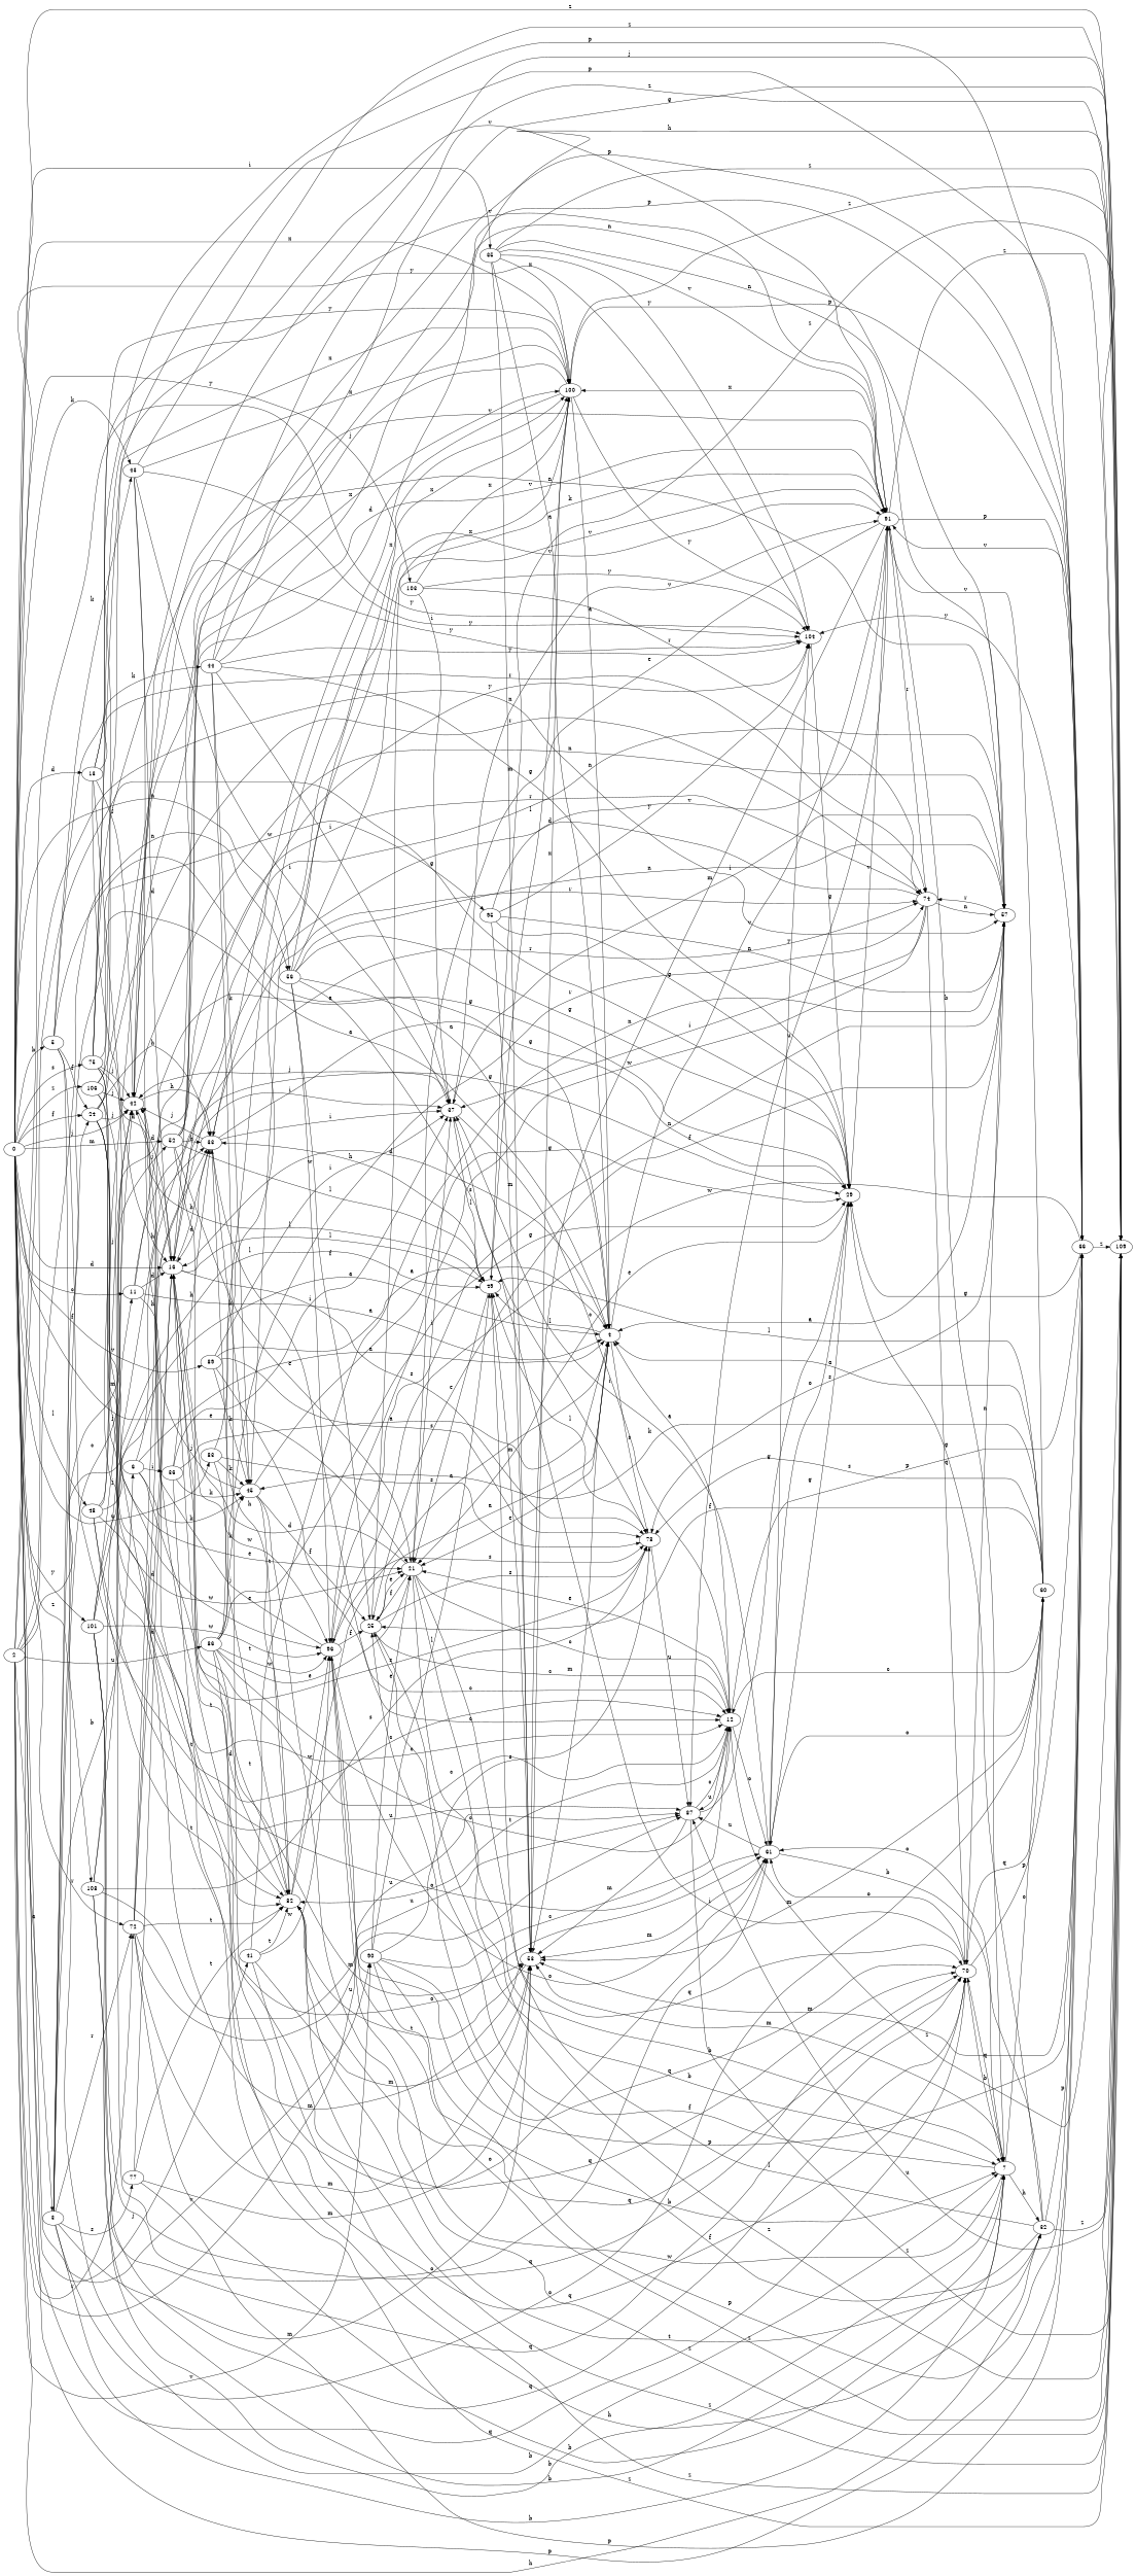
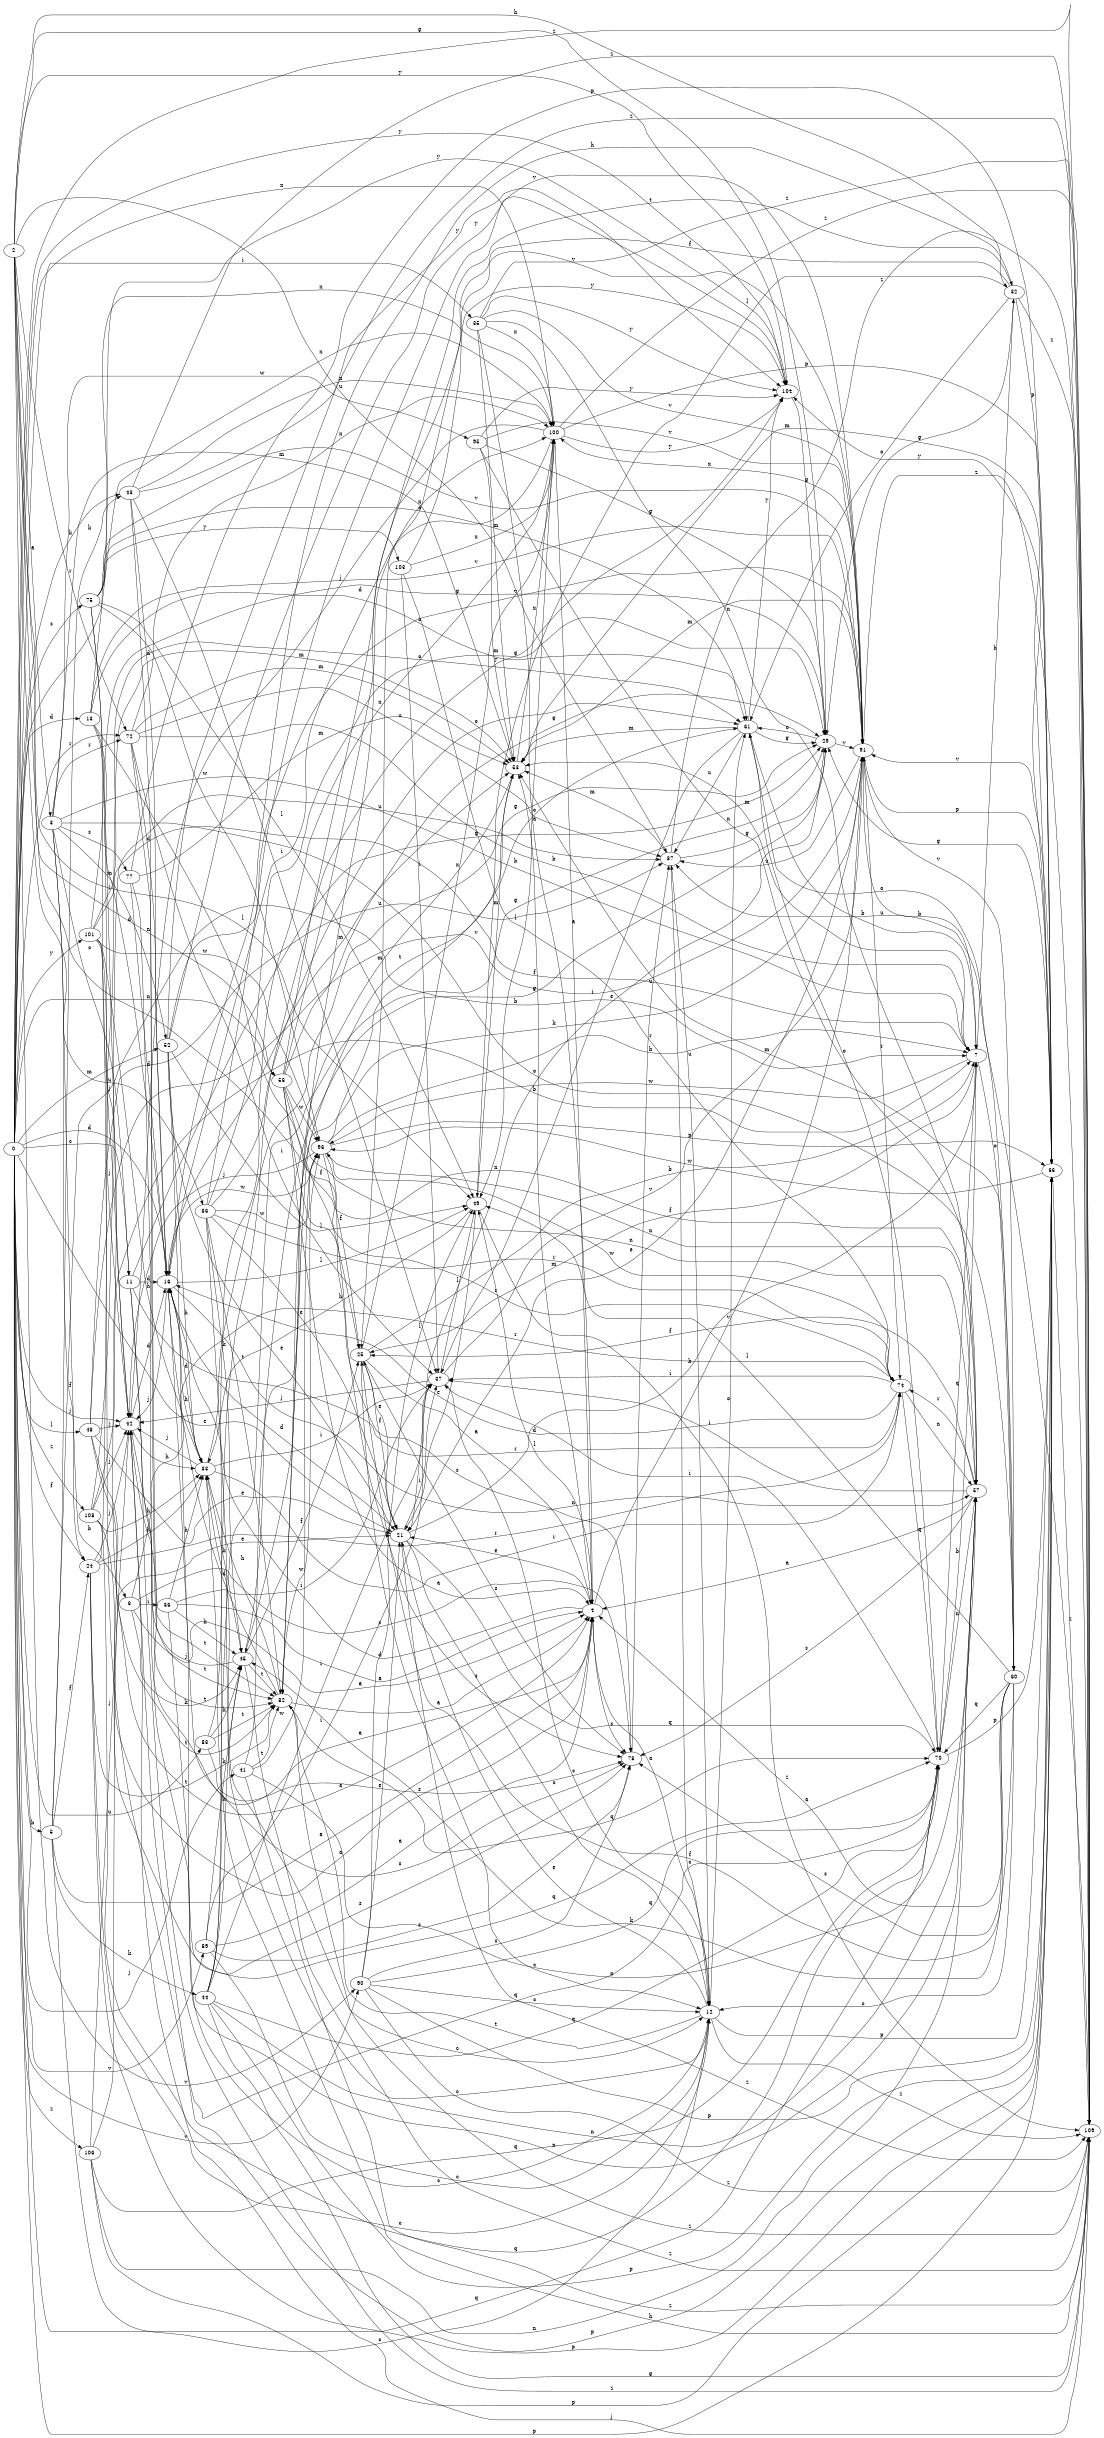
  strict digraph {
    rankdir=LR
    0
    5
    11
    13
    16
    21
    24
    35
    41
    42
    43
    48
    52
    56
    66
    70
    72
    75
    83
    89
    90
    100
    101
    103
    104
    106
    108
    109
    7
    4
    12
    44
    29
    74
    91
    61
    32
    49
    57
    53
    78
    96
    33
    25
    37
    82
    87
    45
    2
    3
    86
    6
    60
    77
    95
    36
    0 -> 5 [label=b]
    0 -> 11 [label=c]
    0 -> 13 [label=d]
    0 -> 16 [label=d]
    0 -> 21 [label=e]
    0 -> 24 [label=f]
    0 -> 35 [label=i]
    0 -> 41 [label=j]
    0 -> 42 [label=j]
    0 -> 43 [label=k]
    0 -> 48 [label=l]
    0 -> 52 [label=m]
    0 -> 56 [label=n]
    0 -> 66 [label=p]
    0 -> 70 [label=q]
    0 -> 72 [label=r]
    0 -> 75 [label=s]
    0 -> 83 [label=u]
    0 -> 89 [label=v]
    0 -> 90 [label=v]
    0 -> 100 [label=x]
    0 -> 101 [label=y]
    0 -> 103 [label=y]
    0 -> 104 [label=y]
    0 -> 106 [label=z]
    0 -> 108 [label=z]
    0 -> 109 [label=z]
    5 -> 24 [label=f]
    5 -> 43 [label=k]
    5 -> 7 [label=b]
    5 -> 4 [label=a]
    5 -> 12 [label=c]
    5 -> 44 [label=k]
    11 -> 16 [label=d]
    11 -> 109 [label=z]
    11 -> 4 [label=a]
    11 -> 29 [label=g]
    11 -> 74 [label=r]
    13 -> 16 [label=d]
    13 -> 42 [label=j]
-   13 -> 100 [label=y]
+   13 -> 100 [label=x]
    13 -> 74 [label=r]
    13 -> 91 [label=v]
    13 -> 61 [label=o]
    16 -> 42 [label=j]
    16 -> 32 [label=h]
    16 -> 49 [label=l]
    16 -> 57 [label=n]
    16 -> 53 [label=m]
    16 -> 78 [label=s]
    16 -> 96 [label=w]
    16 -> 33 [label=h]
    21 -> 16 [label=d]
    21 -> 70 [label=q]
    21 -> 109 [label=z]
    21 -> 7 [label=b]
    21 -> 12 [label=c]
    21 -> 25 [label=f]
    21 -> 37 [label=i]
    24 -> 42 [label=j]
    24 -> 66 [label=p]
    24 -> 12 [label=c]
    24 -> 74 [label=r]
    24 -> 53 [label=m]
    24 -> 33 [label=h]
    24 -> 82 [label=t]
    35 -> 100 [label=x]
    35 -> 104 [label=y]
    35 -> 109 [label=z]
    35 -> 4 [label=a]
    35 -> 91 [label=v]
    35 -> 57 [label=n]
    35 -> 53 [label=m]
    41 -> 109 [label=z]
    41 -> 57 [label=n]
    41 -> 53 [label=m]
    41 -> 96 [label=w]
    41 -> 82 [label=t]
    42 -> 16 [label=d]
    42 -> 66 [label=p]
    42 -> 57 [label=n]
    42 -> 33 [label=h]
    43 -> 16 [label=d]
    43 -> 100 [label=x]
    43 -> 104 [label=y]
    43 -> 109 [label=z]
    43 -> 37 [label=i]
    43 -> 82 [label=t]
    48 -> 21 [label=e]
    48 -> 42 [label=j]
    48 -> 4 [label=a]
    48 -> 91 [label=v]
    48 -> 82 [label=t]
    48 -> 87 [label=u]
    52 -> 21 [label=e]
    52 -> 104 [label=y]
    52 -> 109 [label=z]
    52 -> 12 [label=c]
    52 -> 91 [label=v]
    52 -> 49 [label=l]
    52 -> 33 [label=h]
    56 -> 100 [label=x]
    56 -> 4 [label=a]
    56 -> 29 [label=g]
    56 -> 91 [label=v]
    56 -> 57 [label=n]
    56 -> 78 [label=s]
    56 -> 96 [label=w]
    56 -> 25 [label=f]
    66 -> 104 [label=y]
    66 -> 109 [label=z]
    66 -> 29 [label=g]
    66 -> 91 [label=v]
    66 -> 53 [label=m]
    66 -> 96 [label=w]
    70 -> 66 [label=p]
    70 -> 7 [label=b]
    70 -> 61 [label=o]
    70 -> 57 [label=n]
    70 -> 37 [label=i]
    72 -> 16 [label=d]
    72 -> 100 [label=x]
    72 -> 7 [label=b]
    72 -> 53 [label=m]
    72 -> 37 [label=i]
    72 -> 82 [label=t]
    72 -> 87 [label=u]
    75 -> 42 [label=j]
    75 -> 100 [label=x]
    75 -> 104 [label=y]
    75 -> 4 [label=a]
    75 -> 91 [label=v]
    75 -> 61 [label=o]
    75 -> 49 [label=l]
    75 -> 96 [label=w]
    83 -> 100 [label=x]
    83 -> 78 [label=s]
    83 -> 82 [label=t]
    83 -> 45 [label=k]
    89 -> 4 [label=a]
    89 -> 12 [label=c]
    89 -> 78 [label=s]
    89 -> 37 [label=i]
    89 -> 45 [label=k]
    90 -> 21 [label=e]
    90 -> 66 [label=p]
    90 -> 70 [label=q]
    90 -> 109 [label=z]
    90 -> 12 [label=c]
    90 -> 49 [label=l]
    90 -> 78 [label=s]
    100 -> 16 [label=d]
    100 -> 42 [label=j]
    100 -> 66 [label=p]
    100 -> 104 [label=y]
    100 -> 109 [label=z]
    100 -> 4 [label=a]
    100 -> 49 [label=l]
    101 -> 42 [label=j]
    101 -> 70 [label=q]
-   101 -> 7 [label=b]
+   101 -> 7 [label=f]
    101 -> 29 [label=g]
    101 -> 61 [label=o]
    101 -> 96 [label=w]
    101 -> 33 [label=h]
    103 -> 100 [label=x]
    103 -> 104 [label=y]
    103 -> 74 [label=r]
    103 -> 37 [label=i]
    104 -> 29 [label=g]
    106 -> 21 [label=e]
    106 -> 42 [label=j]
    106 -> 66 [label=p]
    106 -> 70 [label=q]
    106 -> 57 [label=n]
    108 -> 42 [label=j]
    108 -> 70 [label=q]
    108 -> 7 [label=b]
    108 -> 78 [label=s]
    108 -> 33 [label=h]
    108 -> 87 [label=u]
    109 -> 42 [label=j]
    109 -> 33 [label=h]
    109 -> 87 [label=u]
    7 -> 70 [label=q]
    7 -> 32 [label=h]
    7 -> 53 [label=m]
    7 -> 96 [label=w]
    7 -> 25 [label=f]
    7 -> 60 [label=o]
    4 -> 16 [label=d]
    4 -> 21 [label=e]
    4 -> 91 [label=v]
    4 -> 49 [label=l]
    4 -> 53 [label=m]
    4 -> 78 [label=s]
    12 -> 21 [label=e]
    12 -> 66 [label=p]
    12 -> 109 [label=z]
    12 -> 4 [label=a]
    12 -> 61 [label=o]
    12 -> 82 [label=t]
    12 -> 87 [label=u]
    44 -> 66 [label=p]
    44 -> 70 [label=q]
    44 -> 104 [label=y]
    44 -> 109 [label=g]
    44 -> 29 [label=g]
    44 -> 57 [label=n]
    44 -> 37 [label=i]
    44 -> 45 [label=k]
    29 -> 21 [label=e]
    29 -> 91 [label=v]
    29 -> 61 [label=o]
    74 -> 16 [label=d]
    74 -> 70 [label=q]
    74 -> 57 [label=n]
    74 -> 96 [label=w]
    74 -> 37 [label=i]
    91 -> 21 [label=e]
    91 -> 66 [label=p]
    91 -> 100 [label=x]
    91 -> 109 [label=z]
    91 -> 7 [label=b]
    91 -> 74 [label=r]
    91 -> 53 [label=m]
    91 -> 87 [label=u]
    91 -> 45 [label=k]
    61 -> 104 [label=y]
    61 -> 7 [label=b]
    61 -> 29 [label=g]
    61 -> 53 [label=m]
    61 -> 37 [label=i]
    61 -> 87 [label=u]
    32 -> 66 [label=p]
    32 -> 109 [label=z]
    32 -> 29 [label=g]
    32 -> 61 [label=o]
    32 -> 49 [label=l]
    32 -> 25 [label=f]
    32 -> 82 [label=t]
    49 -> 21 [label=e]
    49 -> 109 [label=z]
    49 -> 53 [label=m]
    49 -> 33 [label=h]
    57 -> 4 [label=a]
    57 -> 74 [label=r]
    57 -> 78 [label=s]
    57 -> 25 [label=f]
    57 -> 37 [label=i]
    53 -> 100 [label=x]
    53 -> 82 [label=t]
-   78 -> 49 [label=l]
    78 -> 87 [label=u]
    96 -> 42 [label=j]
    96 -> 66 [label=p]
    96 -> 7 [label=b]
    96 -> 61 [label=o]
    96 -> 57 [label=n]
    96 -> 78 [label=s]
    96 -> 25 [label=f]
    33 -> 16 [label=d]
    33 -> 42 [label=j]
    33 -> 12 [label=c]
    33 -> 29 [label=g]
    33 -> 74 [label=r]
    33 -> 37 [label=i]
    33 -> 45 [label=k]
    25 -> 21 [label=e]
    25 -> 100 [label=x]
    25 -> 7 [label=b]
    25 -> 4 [label=a]
    25 -> 12 [label=c]
    25 -> 78 [label=s]
    37 -> 42 [label=j]
    37 -> 12 [label=c]
    37 -> 91 [label=v]
    37 -> 49 [label=l]
    82 -> 16 [label=d]
    82 -> 70 [label=q]
    82 -> 109 [label=z]
    82 -> 4 [label=a]
    82 -> 96 [label=w]
    82 -> 33 [label=h]
    87 -> 109 [label=z]
    87 -> 12 [label=c]
    87 -> 29 [label=g]
    87 -> 53 [label=m]
    45 -> 42 [label=j]
    45 -> 109 [label=z]
    45 -> 29 [label=g]
    45 -> 25 [label=f]
    45 -> 82 [label=t]
    2 -> 56 [label=n]
    2 -> 72 [label=r]
    2 -> 90 [label=v]
    2 -> 104 [label=y]
    2 -> 29 [label=g]
    2 -> 32 [label=h]
    2 -> 49 [label=l]
    2 -> 57 [label=n]
    2 -> 87 [label=u]
    2 -> 3 [label=a]
    2 -> 86 [label=u]
    3 -> 11 [label=c]
    3 -> 24 [label=f]
    3 -> 52 [label=m]
    3 -> 72 [label=r]
    3 -> 7 [label=b]
    3 -> 53 [label=m]
    3 -> 6 [label=b]
    3 -> 60 [label=o]
    3 -> 77 [label=s]
    3 -> 95 [label=w]
    86 -> 21 [label=e]
    86 -> 12 [label=c]
    86 -> 29 [label=g]
    86 -> 74 [label=r]
    86 -> 91 [label=v]
    86 -> 61 [label=o]
    86 -> 96 [label=w]
    86 -> 82 [label=t]
    86 -> 45 [label=k]
    6 -> 4 [label=a]
    6 -> 74 [label=r]
    6 -> 78 [label=s]
    6 -> 45 [label=k]
    6 -> 36 [label=i]
    60 -> 70 [label=q]
    60 -> 4 [label=a]
    60 -> 12 [label=c]
    60 -> 91 [label=v]
    60 -> 61 [label=o]
    60 -> 49 [label=l]
    60 -> 53 [label=m]
    60 -> 78 [label=s]
    60 -> 25 [label=f]
    60 -> 45 [label=k]
    77 -> 16 [label=d]
    77 -> 66 [label=p]
    77 -> 53 [label=m]
    77 -> 82 [label=t]
    95 -> 104 [label=y]
    95 -> 29 [label=g]
    95 -> 91 [label=v]
    95 -> 57 [label=n]
    95 -> 53 [label=m]
    36 -> 70 [label=q]
    36 -> 4 [label=a]
    36 -> 33 [label=h]
    36 -> 37 [label=i]
    36 -> 45 [label=k]
  }
